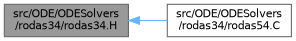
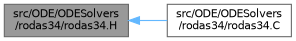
  digraph {
    rankdir=LR
    node [fontname=Helvetica fontsize=10 shape=box style=filled]
    n1 [color=gray40 fillcolor=grey60 fontcolor=black height=0.2 label="src/ODE/ODESolvers\l/rodas34/rodas34.H" width=0.4]
-   n2 [color=grey40 fillcolor=white height=0.2 label="src/ODE/ODESolvers\l/rodas34/rodas54.C" width=0.4]
+   n2 [color=grey40 fillcolor=white height=0.2 label="src/ODE/ODESolvers\l/rodas34/rodas34.C" width=0.4]
    n1 -> n2 [color=steelblue1 dir=back fontname=Helvetica fontsize=10 labelfontname=Helvetica labelfontsize=10 style=solid]
  }
